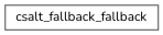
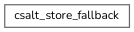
  digraph {
    rankdir=TB
    fontname=Nunito
-   n1 [color=grey40 fillcolor=white fontname=Nunito fontsize=10 height=0.2 label=csalt_fallback_fallback shape=box style=filled width=0.4]
+   n1 [color=grey40 fillcolor=white fontname=Nunito fontsize=10 height=0.2 label=csalt_store_fallback shape=box style=filled width=0.4]
  }
